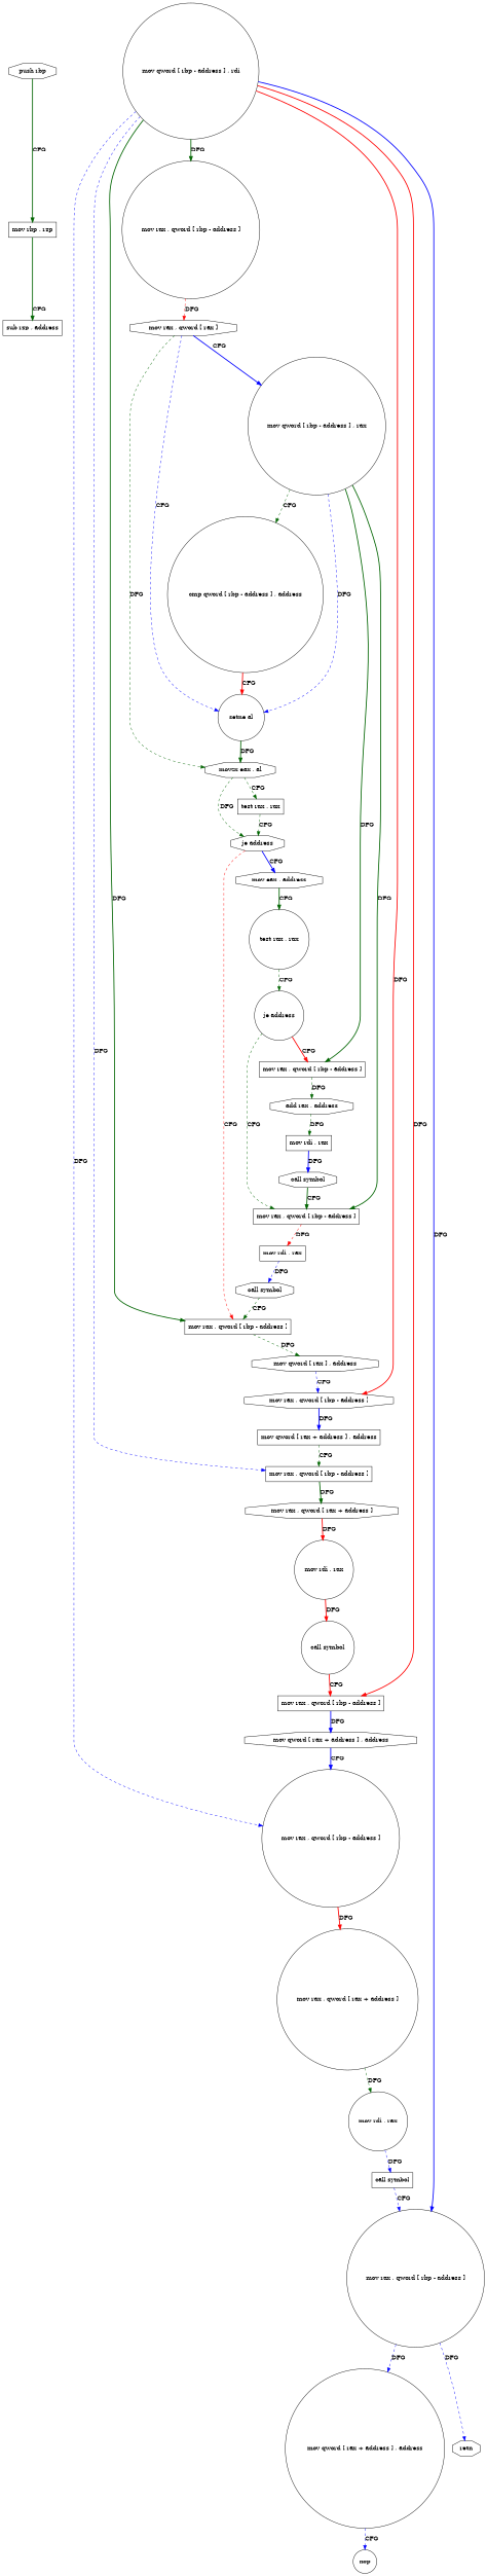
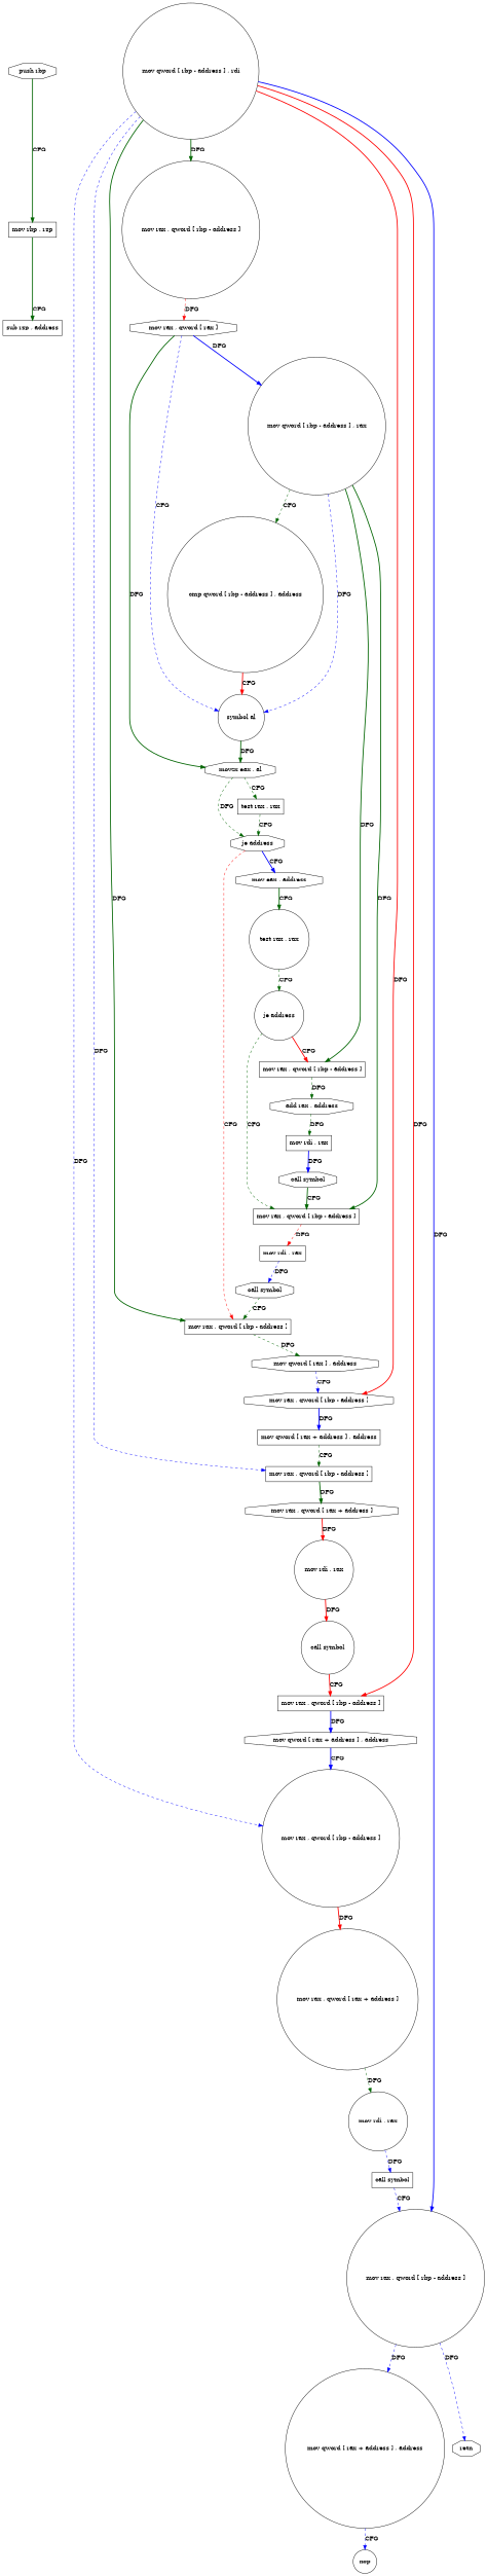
  digraph {
    node [shape=circle]
    edge [color=darkgreen style=dashed]
    n1 [label="push rbp" shape=octagon]
    n2 [label="mov rbp , rsp" shape=box]
    n3 [label="sub rsp , address" shape=box]
    n4 [label="mov qword [ rbp - address ] , rdi"]
    n5 [label="mov rax , qword [ rbp - address ]"]
    n6 [label="mov rax , qword [ rbp - address ]" shape=box]
    n7 [label="mov rax , qword [ rbp - address ]" shape=octagon]
    n8 [label="mov rax , qword [ rbp - address ]" shape=box]
    n9 [label="mov rax , qword [ rbp - address ]" shape=box]
    n10 [label="mov rax , qword [ rbp - address ]"]
    n11 [label="mov rax , qword [ rbp - address ]"]
    n12 [label="mov rax , qword [ rax ]" shape=octagon]
    n13 [label="mov qword [ rax ] , address" shape=octagon]
    n14 [label="mov qword [ rax + address ] , address" shape=box]
    n15 [label="mov rax , qword [ rax + address ]" shape=octagon]
    n16 [label="mov qword [ rax + address ] , address" shape=octagon]
    n17 [label="mov rax , qword [ rax + address ]"]
    n18 [label="mov qword [ rax + address ] , address"]
    n19 [label=retn shape=octagon]
    n20 [label="mov qword [ rbp - address ] , rax"]
-   n21 [label="setne al"]
+   n21 [label="symbol al"]
    n22 [label="movzx eax , al" shape=octagon]
    n23 [label="cmp qword [ rbp - address ] , address"]
    n24 [label="mov rax , qword [ rbp - address ]" shape=box]
    n25 [label="mov rax , qword [ rbp - address ]" shape=box]
    n26 [label="test rax , rax" shape=box]
    n27 [label="je address" shape=octagon]
    n28 [label="mov rdi , rax" shape=box]
    n29 [label="add rax , address" shape=octagon]
    n30 [label="mov eax , address" shape=octagon]
    n31 [label="test rax , rax"]
    n32 [label="je address"]
    n33 [label="mov rdi , rax"]
    n34 [label="call symbol"]
    n35 [label="mov rdi , rax"]
    n36 [label="call symbol" shape=box]
    n37 [label=nop]
    n38 [label="call symbol" shape=octagon]
    n39 [label="mov rdi , rax" shape=box]
    n40 [label="call symbol" shape=octagon]
    n1 -> n2 [label=CFG style=bold]
    n2 -> n3 [label=CFG style=bold]
    n4 -> n5 [label=DFG style=bold]
    n4 -> n6 [label=DFG style=bold]
    n4 -> n7 [color=red label=DFG style=bold]
    n4 -> n8 [color=blue label=DFG]
    n4 -> n9 [color=red label=DFG style=bold]
    n4 -> n10 [color=blue label=DFG]
    n4 -> n11 [color=blue label=DFG style=bold]
    n5 -> n12 [color=red label=DFG]
    n6 -> n13 [label=DFG]
    n7 -> n14 [color=blue label=DFG style=bold]
    n8 -> n15 [label=DFG style=bold]
    n9 -> n16 [color=blue label=DFG style=bold]
    n10 -> n17 [color=red label=DFG style=bold]
    n11 -> n18 [color=blue label=DFG]
    n11 -> n19 [color=blue label=DFG]
-   n12 -> n20 [color=blue label=CFG style=bold]
+   n12 -> n20 [color=blue label=DFG style=bold]
    n12 -> n21 [color=blue label=CFG]
-   n12 -> n22 [label=DFG]
+   n12 -> n22 [label=DFG style=bold]
    n13 -> n7 [color=blue label=CFG]
    n14 -> n8 [label=CFG]
    n15 -> n33 [color=red label=DFG style=bold]
    n16 -> n10 [color=blue label=CFG style=bold]
    n17 -> n35 [label=DFG]
    n18 -> n37 [color=blue label=CFG]
    n20 -> n21 [color=blue label=DFG]
    n20 -> n23 [label=CFG]
    n20 -> n24 [label=DFG style=bold]
    n20 -> n25 [label=DFG style=bold]
    n21 -> n22 [label=DFG style=bold]
    n22 -> n26 [label=CFG]
    n22 -> n27 [label=DFG]
    n23 -> n21 [color=red label=CFG style=bold]
    n24 -> n28 [color=red label=DFG]
    n25 -> n29 [label=DFG]
    n26 -> n27 [label=CFG]
    n27 -> n6 [color=red label=CFG]
    n27 -> n30 [color=blue label=CFG style=bold]
    n28 -> n38 [color=blue label=DFG]
    n29 -> n39 [label=DFG]
    n30 -> n31 [label=CFG style=bold]
    n31 -> n32 [label=CFG]
    n32 -> n24 [label=CFG]
    n32 -> n25 [color=red label=CFG style=bold]
    n33 -> n34 [color=red label=DFG style=bold]
    n34 -> n9 [color=red label=CFG style=bold]
    n35 -> n36 [color=blue label=DFG]
    n36 -> n11 [color=blue label=CFG]
    n38 -> n6 [label=CFG]
    n39 -> n40 [color=blue label=DFG style=bold]
    n40 -> n24 [label=CFG style=bold]
  }
